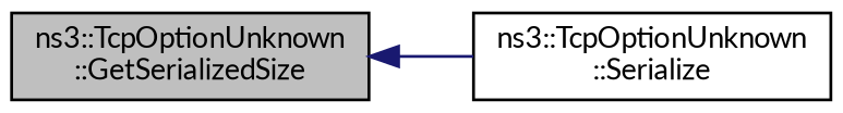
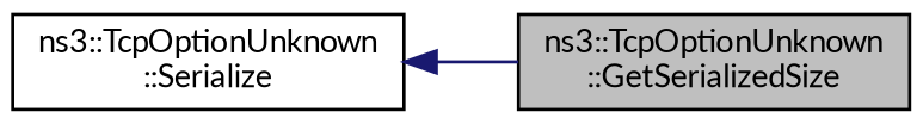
  digraph {
    rankdir=LR
    fontname=Lato
    node [color=black fontname=Lato fontsize=10 shape=record style=filled]
    n1 [fillcolor=grey75 fontcolor=black height=0.2 label="ns3::TcpOptionUnknown\l::GetSerializedSize" width=0.4]
    n2 [fillcolor=white height=0.2 label="ns3::TcpOptionUnknown\l::Serialize" width=0.4]
-   n1 -> n2 [color=midnightblue dir=back fontname=Lato fontsize=10 labelfontname=Helvetica labelfontsize=10 style=solid]
+   n2 -> n1 [color=midnightblue dir=back fontname=Lato fontsize=10 labelfontname=Helvetica labelfontsize=10 style=solid]
  }
